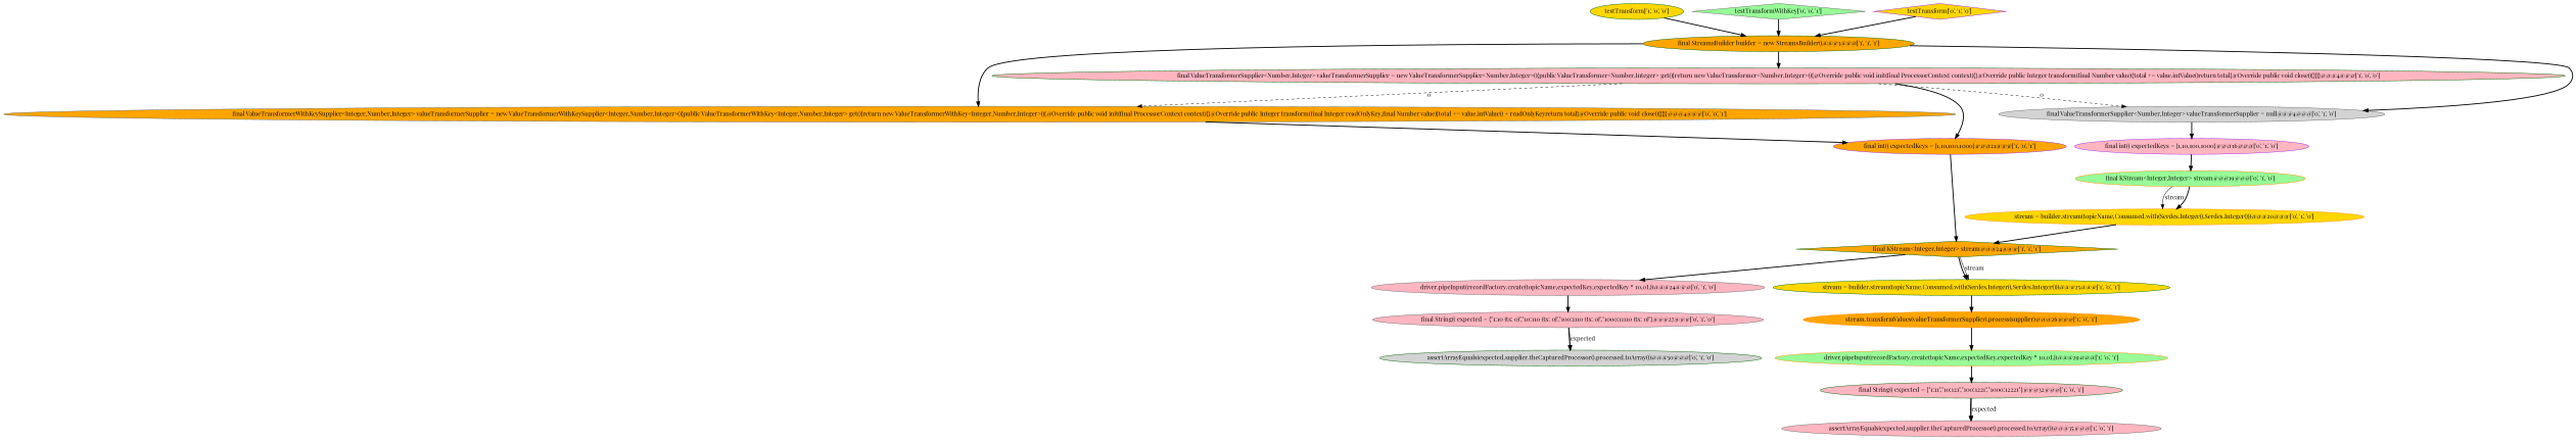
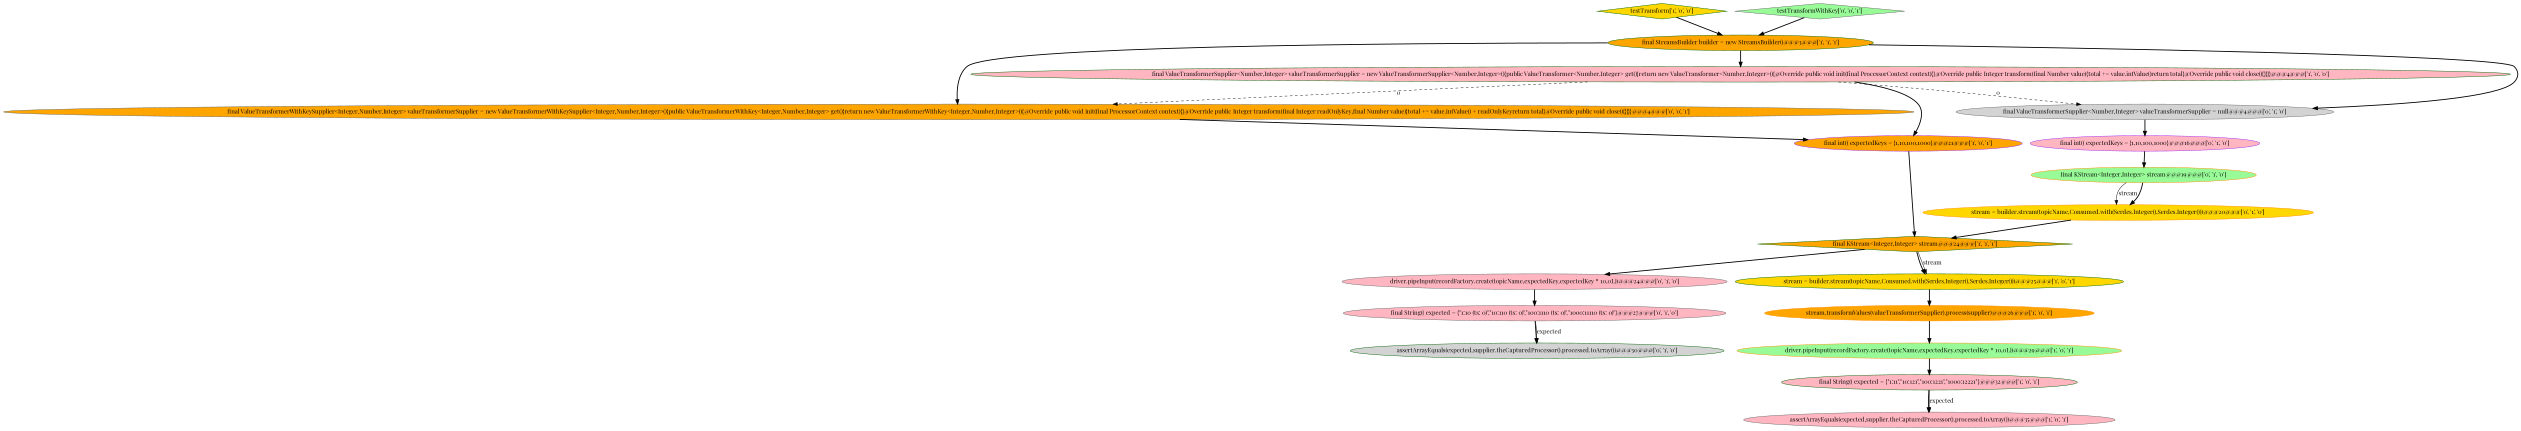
  digraph {
    fontname="Playfair Display"
    node [color=darkgreen fillcolor=lightpink fontname="Playfair Display" shape=ellipse style=filled]
    edge [fontname="Playfair Display" style=bold]
    n1 [color=gray40 label="final String(( expected = {\"1:10 (ts: 0)\",\"10:110 (ts: 0)\",\"100:1110 (ts: 0)\",\"1000:11110 (ts: 0)\"}@@@27@@@['0', '1', '0']"]
    n2 [fillcolor=lightgrey label="assertArrayEquals(expected,supplier.theCapturedProcessor().processed.toArray())@@@30@@@['0', '1', '0']"]
    n3 [fillcolor=orange label="final StreamsBuilder builder = new StreamsBuilder()@@@3@@@['1', '1', '1']"]
    n4 [color=gray40 fillcolor=lightgrey label="final ValueTransformerSupplier<Number,Integer> valueTransformerSupplier = null@@@4@@@['0', '1', '0']"]
    n5 [color=gray40 fillcolor=orange label="final ValueTransformerWithKeySupplier<Integer,Number,Integer> valueTransformerSupplier = new ValueTransformerWithKeySupplier<Integer,Number,Integer>(){public ValueTransformerWithKey<Integer,Number,Integer> get(){return new ValueTransformerWithKey<Integer,Number,Integer>(){@Override public void init(final ProcessorContext context){}@Override public Integer transform(final Integer readOnlyKey,final Number value){total += value.intValue() + readOnlyKeyreturn total}@Override public void close(){}}}}@@@4@@@['0', '0', '1']"]
    n6 [label="final ValueTransformerSupplier<Number,Integer> valueTransformerSupplier = new ValueTransformerSupplier<Number,Integer>(){public ValueTransformer<Number,Integer> get(){return new ValueTransformer<Number,Integer>(){@Override public void init(final ProcessorContext context){}@Override public Integer transform(final Number value){total += value.intValue()return total}@Override public void close(){}}}}@@@4@@@['1', '0', '0']"]
    n7 [color=purple label="final int(( expectedKeys = {1,10,100,1000}@@@16@@@['0', '1', '0']"]
    n8 [color=purple fillcolor=orange label="final int(( expectedKeys = {1,10,100,1000}@@@21@@@['1', '0', '1']"]
    n9 [color=gray40 label="assertArrayEquals(expected,supplier.theCapturedProcessor().processed.toArray())@@@35@@@['1', '0', '1']"]
    n10 [color=darkorange fillcolor=orange label="stream.transformValues(valueTransformerSupplier).process(supplier)@@@26@@@['1', '0', '1']"]
    n11 [color=darkorange fillcolor=palegreen label="driver.pipeInput(recordFactory.create(topicName,expectedKey,expectedKey * 10,0L))@@@29@@@['1', '0', '1']"]
    n12 [label="final String(( expected = {\"1:11\",\"10:121\",\"100:1221\",\"1000:12221\"}@@@32@@@['1', '0', '1']"]
    n13 [fillcolor=orange label="final KStream<Integer,Integer> stream@@@24@@@['1', '1', '1']" shape=diamond]
    n14 [fillcolor=gold label="stream = builder.stream(topicName,Consumed.with(Serdes.Integer(),Serdes.Integer()))@@@25@@@['1', '0', '1']"]
    n15 [color=gray40 label="driver.pipeInput(recordFactory.create(topicName,expectedKey,expectedKey * 10,0L))@@@24@@@['0', '1', '0']"]
-   n16 [fillcolor=gold label="testTransform['1', '0', '0']"]
+   n16 [fillcolor=gold label="testTransform['1', '0', '0']" shape=diamond]
    n17 [color=gray40 fillcolor=palegreen label="testTransformWithKey['0', '0', '1']" shape=diamond]
-   n18 [color=purple fillcolor=gold label="testTransform['0', '1', '0']" shape=diamond]
    n19 [color=darkorange fillcolor=palegreen label="final KStream<Integer,Integer> stream@@@19@@@['0', '1', '0']"]
    n20 [color=darkorange fillcolor=gold label="stream = builder.stream(topicName,Consumed.with(Serdes.Integer(),Serdes.Integer()))@@@20@@@['0', '1', '0']"]
    n1 -> n2
    n1 -> n2 [label=expected style=solid]
    n3 -> n4
    n3 -> n5
    n3 -> n6
    n4 -> n7
    n5 -> n8
    n6 -> n4 [label=0 style=dashed]
    n6 -> n5 [label=0 style=dashed]
    n6 -> n8
    n7 -> n19
    n8 -> n13
    n10 -> n11
    n11 -> n12
    n12 -> n9
    n12 -> n9 [label=expected style=solid]
    n13 -> n14
    n13 -> n14 [label=stream style=solid]
    n13 -> n15
    n14 -> n10
    n15 -> n1
    n16 -> n3
    n17 -> n3
-   n18 -> n3
    n19 -> n20 [label=stream style=solid]
    n19 -> n20
    n20 -> n13
  }
